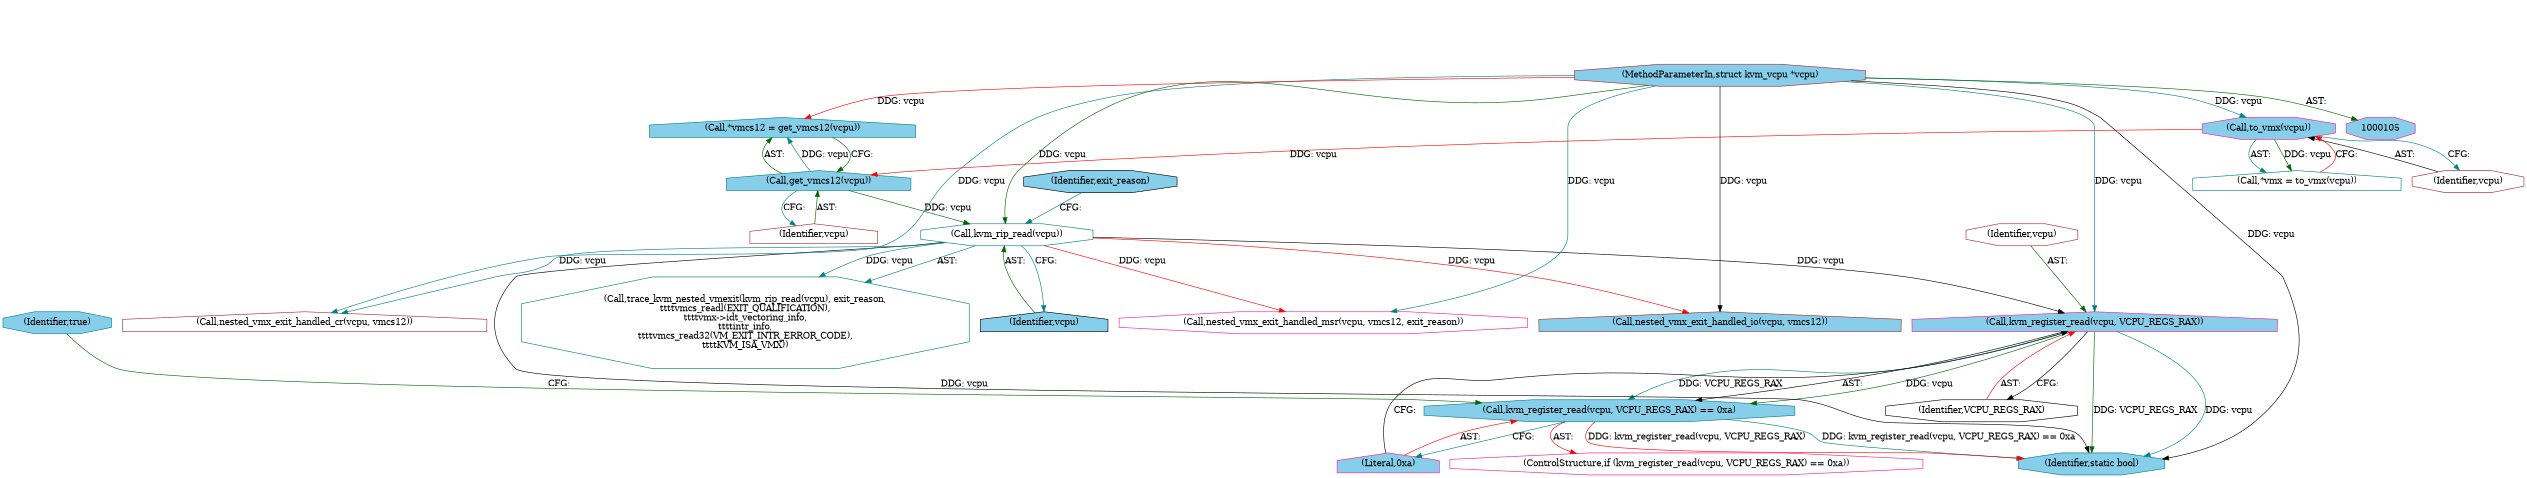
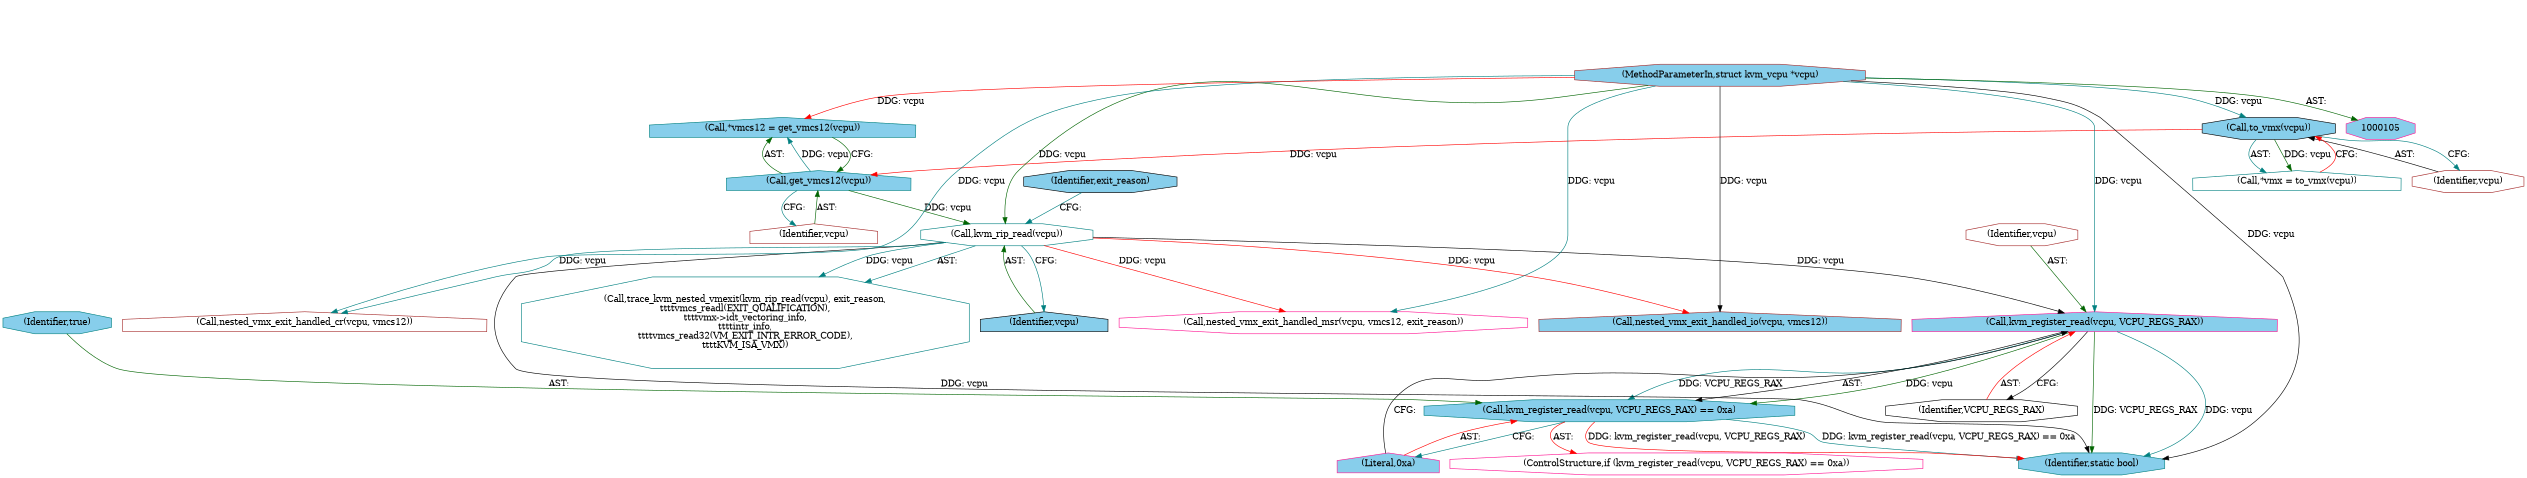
  digraph {
    node [color=teal fillcolor=skyblue shape=octagon style=filled]
    edge [color=teal]
    n1 [color=deeppink label="(Call,kvm_register_read(vcpu, VCPU_REGS_RAX))" shape=house]
    n2 [label="(Call,kvm_register_read(vcpu, VCPU_REGS_RAX) == 0xa)"]
    n3 [color=black fillcolor=white label="(Identifier,VCPU_REGS_RAX)"]
    n4 [label="(Identifier,static bool)"]
    n5 [color=deeppink label="(Literal,0xa)" shape=house]
    n6 [color=deeppink fillcolor=white label="(ControlStructure,if (kvm_register_read(vcpu, VCPU_REGS_RAX) == 0xa))"]
    n7 [fillcolor=white label="(Call,kvm_rip_read(vcpu))"]
    n8 [color=deeppink fillcolor=white label="(Call,nested_vmx_exit_handled_msr(vcpu, vmcs12, exit_reason))"]
    n9 [fillcolor=white label="(Call,trace_kvm_nested_vmexit(kvm_rip_read(vcpu), exit_reason,\n\t\t\t\tvmcs_readl(EXIT_QUALIFICATION),\n\t\t\t\tvmx->idt_vectoring_info,\n\t\t\t\tintr_info,\n\t\t\t\tvmcs_read32(VM_EXIT_INTR_ERROR_CODE),\n\t\t\t\tKVM_ISA_VMX))"]
    n10 [color=black label="(Identifier,vcpu)" shape=house]
    n11 [color=brown fillcolor=white label="(Call,nested_vmx_exit_handled_cr(vcpu, vmcs12))" shape=house]
    n12 [color=brown label="(Call,nested_vmx_exit_handled_io(vcpu, vmcs12))" shape=house]
    n13 [label="(Call,get_vmcs12(vcpu))" shape=house]
    n14 [label="(Call,*vmcs12 = get_vmcs12(vcpu))" shape=house]
    n15 [color=brown fillcolor=white label="(Identifier,vcpu)" shape=house]
-   n16 [color=deeppink label="(Call,to_vmx(vcpu))"]
+   n16 [color=black label="(Call,to_vmx(vcpu))"]
    n17 [color=brown fillcolor=white label="(Identifier,vcpu)"]
    n18 [fillcolor=white label="(Call,*vmx = to_vmx(vcpu))" shape=house]
    n19 [color=brown label="(MethodParameterIn,struct kvm_vcpu *vcpu)"]
    1000105 [color=deeppink]
    n21 [color=black label="(Identifier,exit_reason)"]
    n22 [label="(Identifier,true)"]
    n23 [color=brown fillcolor=white label="(Identifier,vcpu)"]
    n1 -> n2 [color=black label="AST: "]
    n1 -> n2 [color=darkgreen label="DDG: vcpu"]
    n1 -> n2 [label="DDG: VCPU_REGS_RAX"]
    n1 -> n3 [color=black label="CFG: "]
    n1 -> n4 [color=darkgreen label="DDG: VCPU_REGS_RAX"]
    n1 -> n4 [label="DDG: vcpu"]
    n2 -> n4 [label="DDG: kvm_register_read(vcpu, VCPU_REGS_RAX) == 0xa"]
    n2 -> n4 [color=red label="DDG: kvm_register_read(vcpu, VCPU_REGS_RAX)"]
    n2 -> n5 [label="CFG: "]
    n2 -> n6 [color=red label="AST: "]
    n3 -> n1 [color=red label="AST: "]
    n5 -> n1 [color=black label="CFG: "]
    n5 -> n2 [color=red label="AST: "]
    n7 -> n1 [color=black label="DDG: vcpu"]
    n7 -> n4 [color=black label="DDG: vcpu"]
    n7 -> n8 [color=red label="DDG: vcpu"]
    n7 -> n9 [label="AST: "]
    n7 -> n9 [label="DDG: vcpu"]
    n7 -> n10 [label="CFG: "]
    n7 -> n11 [label="DDG: vcpu"]
    n7 -> n12 [color=red label="DDG: vcpu"]
    n10 -> n7 [color=darkgreen label="AST: "]
    n13 -> n7 [color=darkgreen label="DDG: vcpu"]
    n13 -> n14 [color=darkgreen label="AST: "]
    n13 -> n14 [label="DDG: vcpu"]
    n13 -> n15 [label="CFG: "]
    n14 -> n13 [color=darkgreen label="CFG: "]
    n15 -> n13 [color=darkgreen label="AST: "]
    n16 -> n13 [color=red label="DDG: vcpu"]
    n16 -> n17 [label="CFG: "]
    n16 -> n18 [label="AST: "]
    n16 -> n18 [color=darkgreen label="DDG: vcpu"]
    n17 -> n16 [color=black label="AST: "]
    n18 -> n16 [color=red label="CFG: "]
    n19 -> n1 [label="DDG: vcpu"]
    n19 -> n4 [color=black label="DDG: vcpu"]
    n19 -> n7 [color=darkgreen label="DDG: vcpu"]
    n19 -> n8 [label="DDG: vcpu"]
    n19 -> n11 [label="DDG: vcpu"]
    n19 -> n12 [color=black label="DDG: vcpu"]
    n19 -> n14 [color=red label="DDG: vcpu"]
    n19 -> n16 [label="DDG: vcpu"]
    n19 -> 1000105 [color=darkgreen label="AST: "]
    n21 -> n7 [label="CFG: "]
-   n22 -> n2 [color=darkgreen label="CFG: "]
+   n22 -> n2 [color=darkgreen label="AST: "]
    n23 -> n1 [color=darkgreen label="AST: "]
  }
